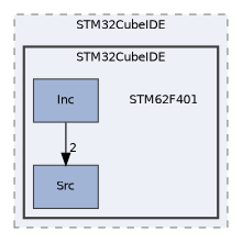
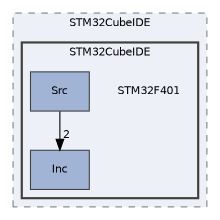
  digraph {
    compound=true
    node [fontname=Helvetica fontsize=10 shape=box color=grey25 fillcolor="#a2b4d6" style="filled,"]
-   n1 [label=STM62F401 shape=plaintext color="" fillcolor="" style=""]
+   n1 [label=STM32F401 shape=plaintext color="" fillcolor="" style=""]
    n2 [label=Inc]
    n3 [label=Src]
    subgraph cluster_1 {
      bgcolor="#edf0f7"
      fontname=Helvetica
      fontsize=10
      label=STM32CubeIDE
      pencolor=grey50
      style="filled,dashed,"
      subgraph cluster_2 {
        bgcolor="#edf0f7"
        fontname=Helvetica
        fontsize=10
        pencolor=grey25
        style="filled,bold,"
        n1
        n2
        n3
      }
    }
-   n2 -> n3 [fontname=Helvetica fontsize=10 headlabel=2 labeldistance=1.5 labelfontname=Helvetica labelfontsize=10]
+   n3 -> n2 [fontname=Helvetica fontsize=10 headlabel=2 labeldistance=1.5 labelfontname=Helvetica labelfontsize=10]
  }
